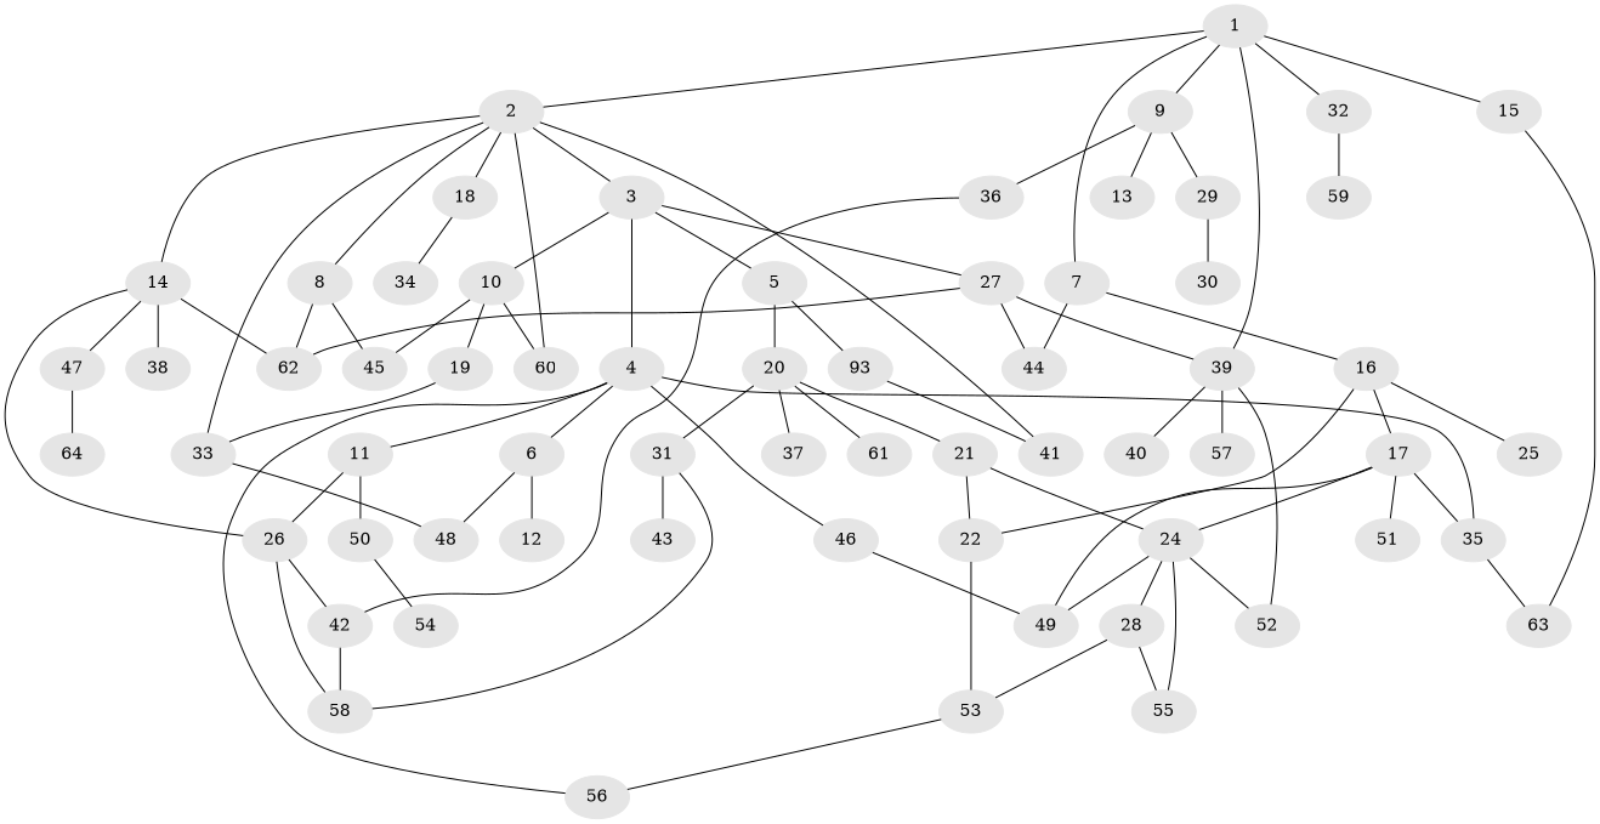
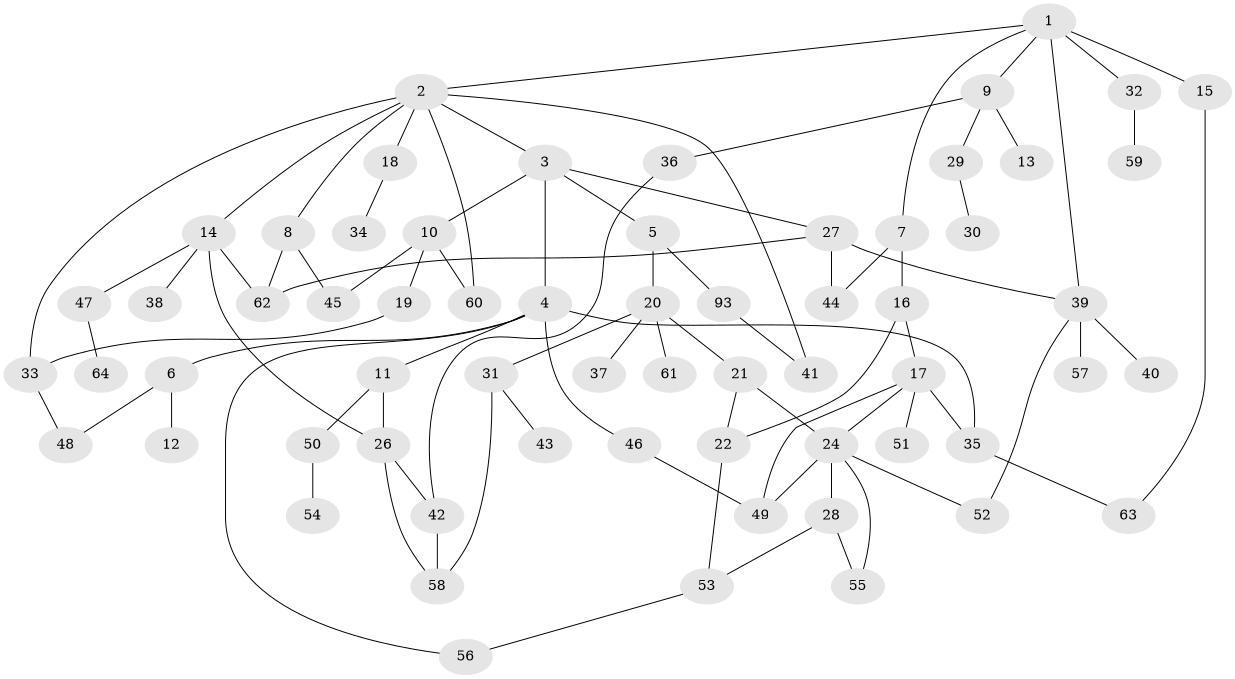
  graph {
    fontname="DejaVu Serif"
    node [color=gray90 fontname="DejaVu Serif" style=filled]
    edge [fontname="DejaVu Serif"]
    1
    2
    7
    9
    15
    32
    39
    3
    8
    14
    18
    33
    41
    60
    16
    44
    13
    29
    36
    63
    59
    52
    40
    57
    4
    5
    10
    27
    45
    62
    26
    38
    47
    34
    48
    6
    11
    35
    46
    56
    20
    n42 [label=93]
    19
    12
    50
    49
    21
    31
    37
    61
    17
    22
-   25
    30
    42
    58
    54
    64
    24
    51
    53
    28
    55
    43
    1 -- 2
    1 -- 7
    1 -- 9
    1 -- 15
    1 -- 32
    1 -- 39
    2 -- 3
    2 -- 8
    2 -- 14
    2 -- 18
    2 -- 33
    2 -- 41
    2 -- 60
    7 -- 16
    7 -- 44
    9 -- 13
    9 -- 29
    9 -- 36
    15 -- 63
    32 -- 59
    39 -- 52
    39 -- 40
    39 -- 57
    3 -- 4
    3 -- 5
    3 -- 10
    3 -- 27
    8 -- 45
    8 -- 62
    14 -- 62
    14 -- 26
    14 -- 38
    14 -- 47
    18 -- 34
    33 -- 48
    16 -- 17
    16 -- 22
-   16 -- 25
    29 -- 30
    36 -- 42
    4 -- 6
    4 -- 11
    4 -- 35
    4 -- 46
    4 -- 56
    5 -- 20
    5 -- n42
    10 -- 60
    10 -- 45
    10 -- 19
    27 -- 39
    27 -- 44
    27 -- 62
    26 -- 42
    26 -- 58
    47 -- 64
    6 -- 48
    6 -- 12
    11 -- 26
    11 -- 50
    35 -- 63
    46 -- 49
    20 -- 21
    20 -- 31
    20 -- 37
    20 -- 61
    n42 -- 41
    19 -- 33
    50 -- 54
    21 -- 22
    21 -- 24
    31 -- 58
    31 -- 43
    17 -- 35
    17 -- 49
    17 -- 24
    17 -- 51
    22 -- 53
    42 -- 58
    24 -- 52
    24 -- 49
    24 -- 28
    24 -- 55
    53 -- 56
    28 -- 53
    28 -- 55
  }
